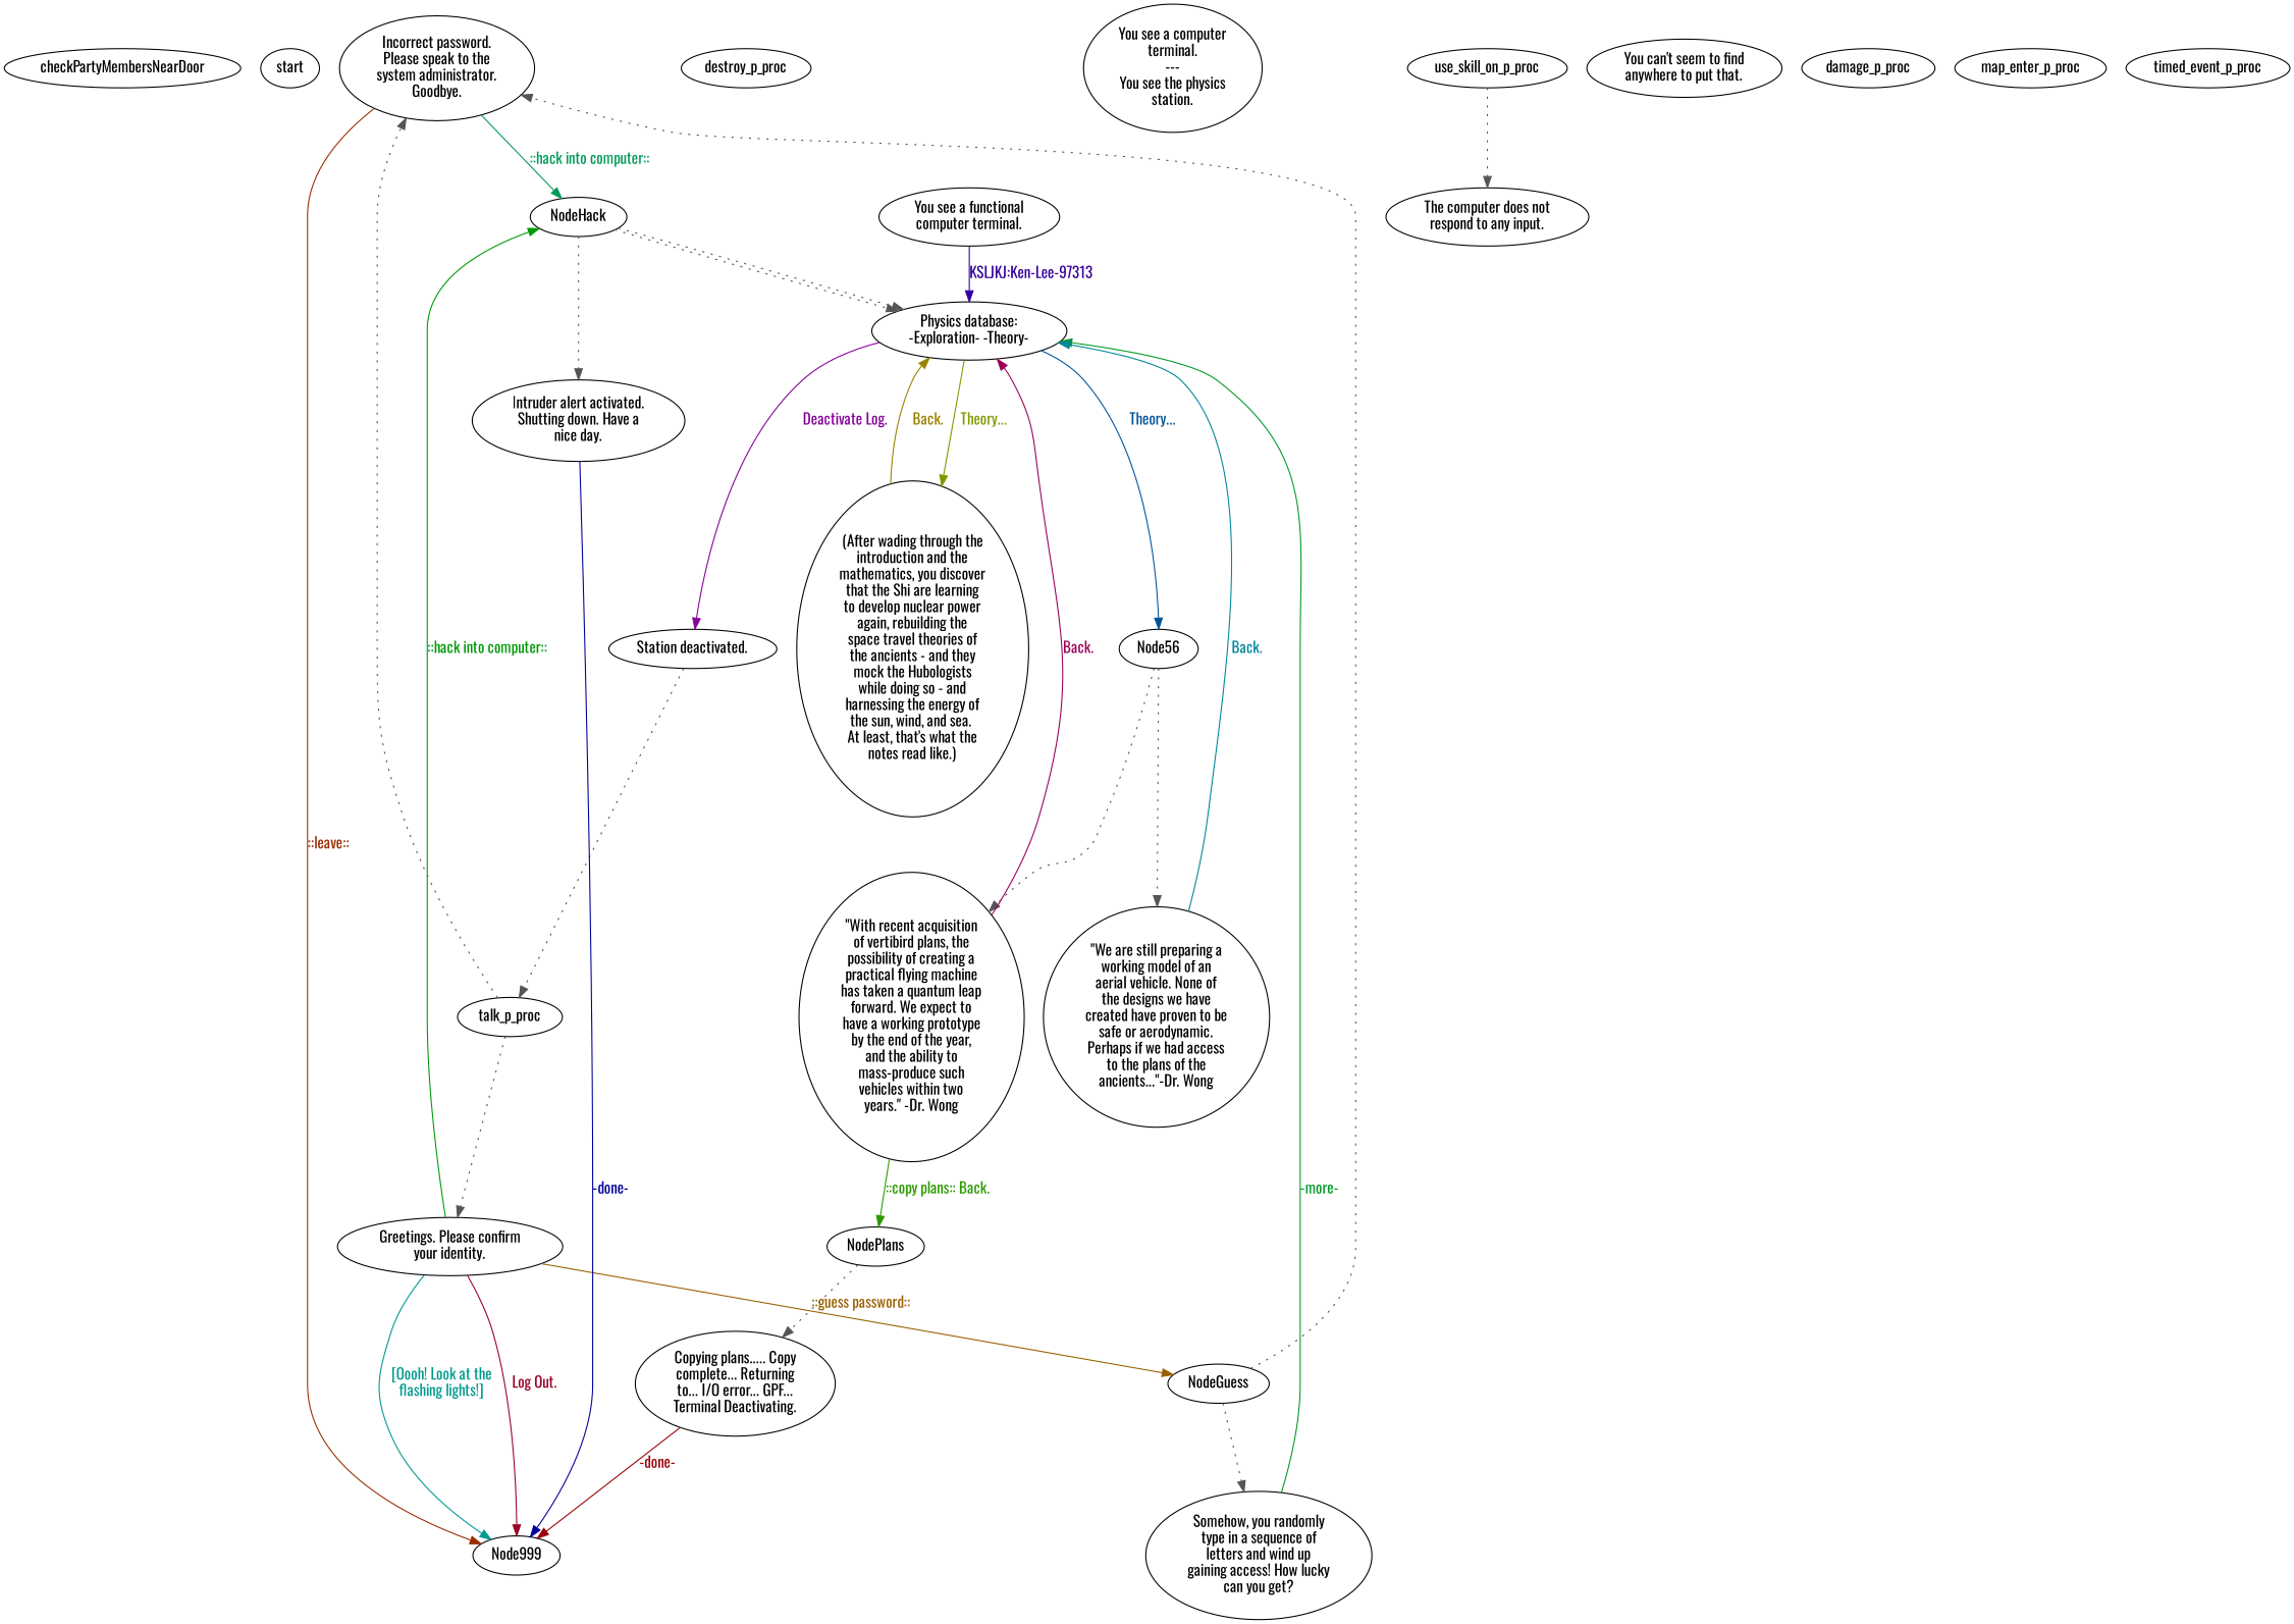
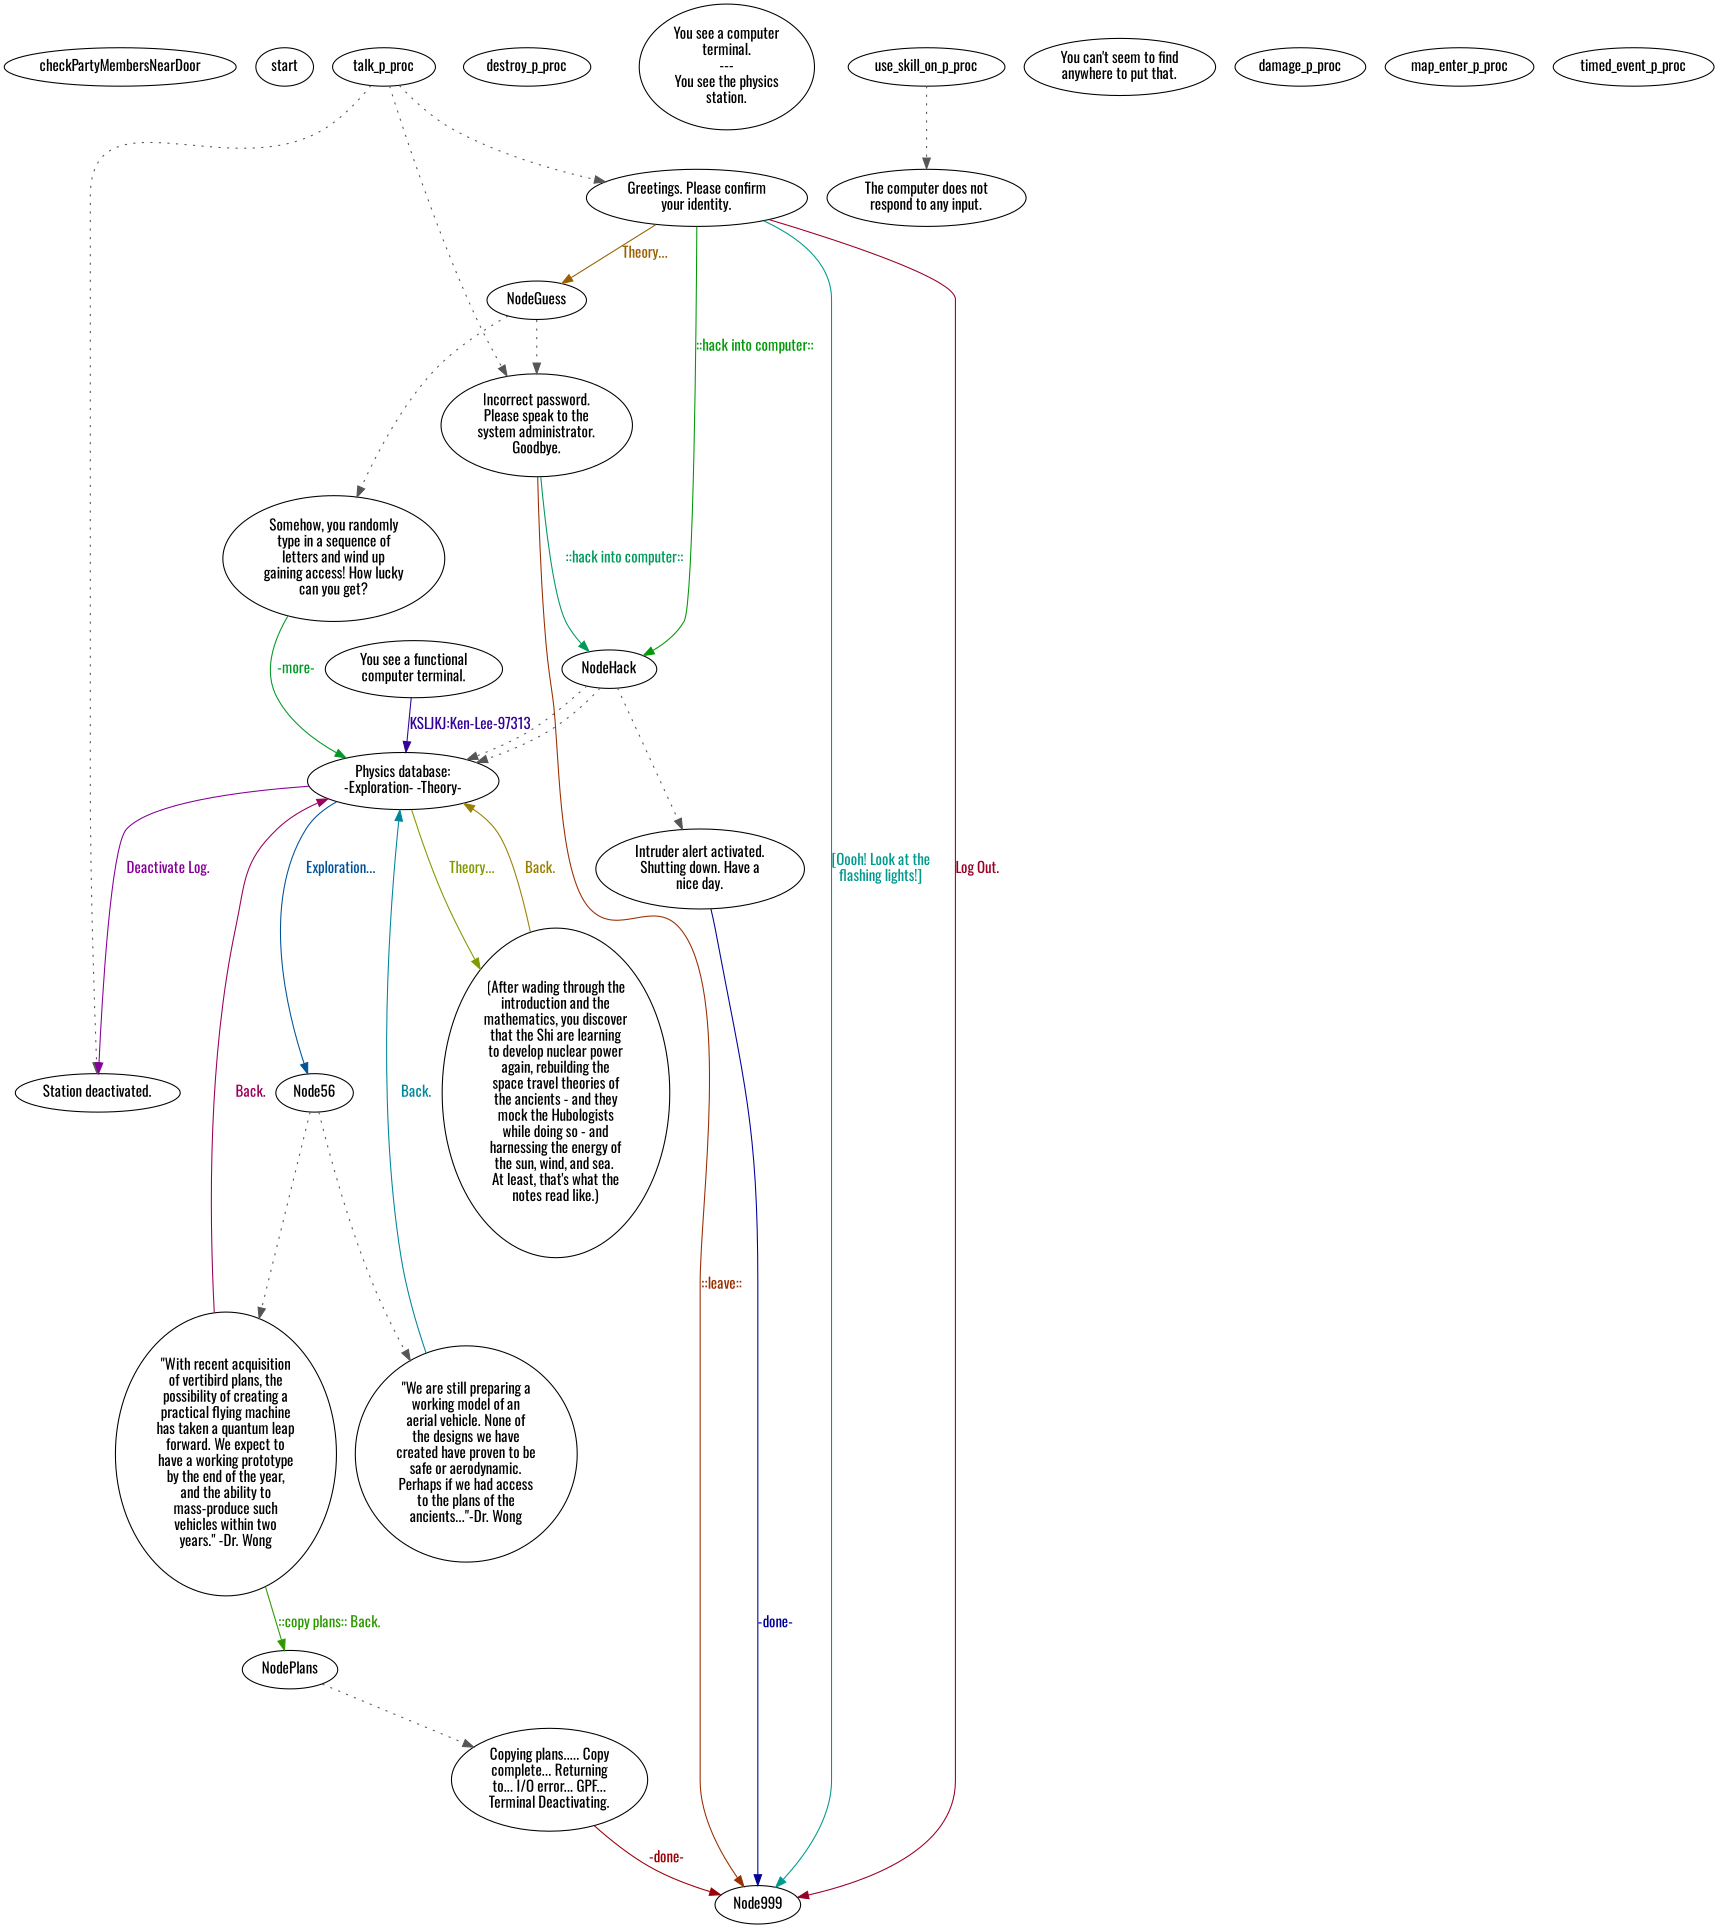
  digraph {
    fontname=Oswald
    node [color="#000000" fillcolor="#FFFFFF" fontname=Oswald style=filled]
    edge [color="#555555" fontname=Oswald]
    checkPartyMembersNearDoor
    start
    n3 [label="Incorrect password.\nPlease speak to the\nsystem administrator.\nGoodbye."]
    talk_p_proc
    n5 [label="Station deactivated."]
    n6 [label="Greetings. Please confirm\nyour identity."]
    Node999
    NodeHack
    NodeGuess
    n10 [label="Physics database:\n-Exploration- -Theory-"]
    n11 [label="Intruder alert activated.\nShutting down. Have a\nnice day."]
    n12 [label="Somehow, you randomly\ntype in a sequence of\nletters and wind up\ngaining access! How lucky\ncan you get?"]
    Node56
    n14 [label="(After wading through the\nintroduction and the\nmathematics, you discover\nthat the Shi are learning\nto develop nuclear power\nagain, rebuilding the\nspace travel theories of\nthe ancients - and they\nmock the Hubologists\nwhile doing so - and\nharnessing the energy of\nthe sun, wind, and sea. \nAt least, that's what the\nnotes read like.)"]
    destroy_p_proc
    n16 [label="You see a computer\nterminal.\n---\nYou see the physics\nstation."]
    n17 [label="You see a functional\ncomputer terminal."]
    n18 [label="The computer does not\nrespond to any input."]
    use_skill_on_p_proc
    n20 [label="You can't seem to find\nanywhere to put that."]
    damage_p_proc
    map_enter_p_proc
    timed_event_p_proc
    n24 [label="\"With recent acquisition\nof vertibird plans, the\npossibility of creating a\npractical flying machine\nhas taken a quantum leap\nforward. We expect to\nhave a working prototype\nby the end of the year,\nand the ability to\nmass-produce such\nvehicles within two\nyears.\" -Dr. Wong"]
    n25 [label="\"We are still preparing a\nworking model of an\naerial vehicle. None of\nthe designs we have\ncreated have proven to be\nsafe or aerodynamic.\nPerhaps if we had access\nto the plans of the\nancients...\"-Dr. Wong"]
    NodePlans
    n27 [label="Copying plans..... Copy\ncomplete... Returning\nto... I/O error... GPF...\nTerminal Deactivating."]
    n3 -> Node999 [color="#992D00" fontcolor="#992D00" label="::leave::"]
    n3 -> NodeHack [color="#00995A" fontcolor="#00995A" label="::hack into computer::"]
    talk_p_proc -> n3 [style=dotted]
-   n5 -> talk_p_proc [style=dotted]
+   talk_p_proc -> n5 [style=dotted]
    talk_p_proc -> n6 [style=dotted]
    n6 -> Node999 [color="#00998D" fontcolor="#00998D" label="[Oooh! Look at the\nflashing lights!]"]
    n6 -> Node999 [color="#990026" fontcolor="#990026" label="Log Out."]
    n6 -> NodeHack [color="#009907" fontcolor="#009907" label="::hack into computer::"]
-   n6 -> NodeGuess [color="#996000" fontcolor="#996000" label="::guess password::"]
+   n6 -> NodeGuess [color="#996000" fontcolor="#996000" label="Theory..."]
    NodeHack -> n10 [style=dotted]
    NodeHack -> n10 [style=dotted]
    NodeHack -> n11 [style=dotted]
    NodeGuess -> n3 [style=dotted]
    NodeGuess -> n12 [style=dotted]
    n10 -> n5 [color="#860099" fontcolor="#860099" label="Deactivate Log."]
-   n10 -> Node56 [color="#005399" fontcolor="#005399" label="Theory..."]
+   n10 -> Node56 [color="#005399" fontcolor="#005399" label="Exploration..."]
    n10 -> n14 [color="#7F9900" fontcolor="#7F9900" label="Theory..."]
    n11 -> Node999 [color="#000099" fontcolor="#000099" label="-done-"]
    n12 -> n10 [color="#009926" fontcolor="#009926" label="-more-"]
    Node56 -> n24 [style=dotted]
    Node56 -> n25 [style=dotted]
    n14 -> n10 [color="#998000" fontcolor="#998000" label="Back."]
    n17 -> n10 [color="#330099" fontcolor="#330099" label="KSLJKJ:Ken-Lee-97313"]
    use_skill_on_p_proc -> n18 [style=dotted]
    n24 -> n10 [color="#990059" fontcolor="#990059" label="Back."]
    n24 -> NodePlans [color="#2C9900" fontcolor="#2C9900" label="::copy plans:: Back."]
    n25 -> n10 [color="#008699" fontcolor="#008699" label="Back."]
    NodePlans -> n27 [style=dotted]
    n27 -> Node999 [color="#990006" fontcolor="#990006" label="-done-"]
  }
